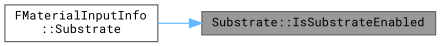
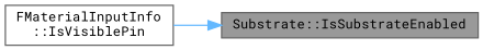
  digraph {
    rankdir=RL
    fontname="Roboto Mono"
    node [fontname="Roboto Mono" fontsize=10 shape=box style=filled]
    n1 [color=gray40 fillcolor=grey60 fontcolor=black height=0.2 label="Substrate::IsSubstrateEnabled" width=0.4]
-   n2 [color=grey40 fillcolor=white height=0.2 label="FMaterialInputInfo\l::Substrate" width=0.4]
+   n2 [color=grey40 fillcolor=white height=0.2 label="FMaterialInputInfo\l::IsVisiblePin" width=0.4]
    n1 -> n2 [color=steelblue1 dir=back fontname="Roboto Mono" fontsize=10 labelfontname=Helvetica labelfontsize=10 style=solid]
  }
